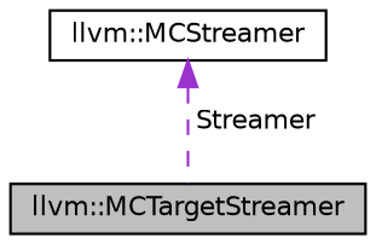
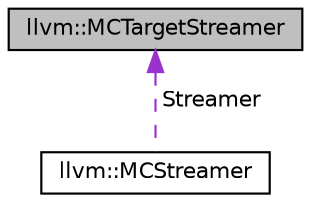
  digraph {
    node [color=black fontname=Helvetica fontsize=10 shape=box]
    n1 [fillcolor=grey75 fontcolor=black height=0.2 label="llvm::MCTargetStreamer" style=filled width=0.4]
    n2 [height=0.2 label="llvm::MCStreamer" width=0.4]
-   n2 -> n1 [color=darkorchid3 dir=back fontname=Helvetica fontsize=10 label=" Streamer" labelfontname=Helvetica labelfontsize=10 style=dashed]
+   n1 -> n2 [color=darkorchid3 dir=back fontname=Helvetica fontsize=10 label=" Streamer" labelfontname=Helvetica labelfontsize=10 style=dashed]
  }
